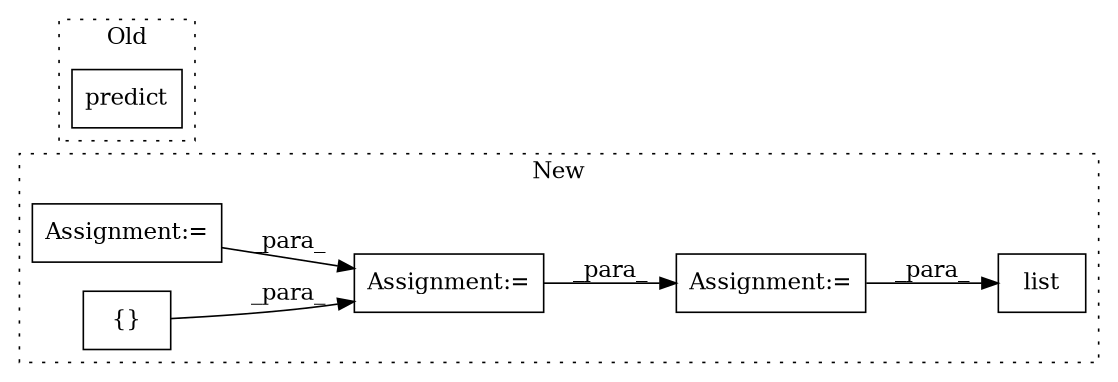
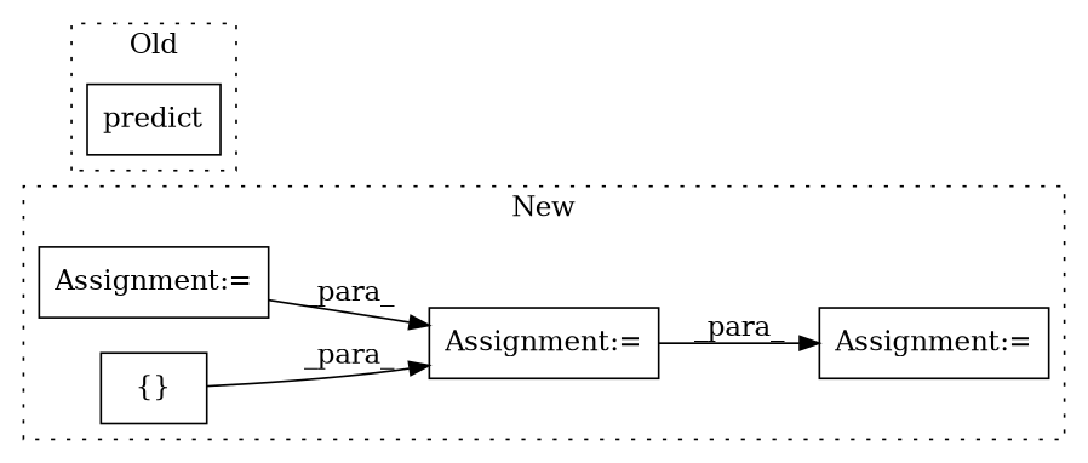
  digraph {
    rankdir=LR
    node [a=7 l=1 shape=box]
-   n1 [a=32 l="5,1" label=list s="1711,1721"]
    n2 [l=10 label="Assignment:=" s=1186]
    n3 [label="Assignment:=" s=1613]
    n4 [label="Assignment:=" s=1576]
    n5 [a=4 l=2 label="{}" s=1495]
    n6 [a=32 l="8,1" label=predict s="1164,1173"]
    subgraph cluster_1 {
      label=New
      style=dotted
-     n1
      n2
      n3
      n4
      n5
    }
    subgraph cluster_2 {
      label=Old
      style=dotted
      n6
    }
    n2 -> n4 [label=_para_]
-   n3 -> n1 [label=_para_]
    n4 -> n3 [label=_para_]
    n5 -> n4 [label=_para_]
  }
